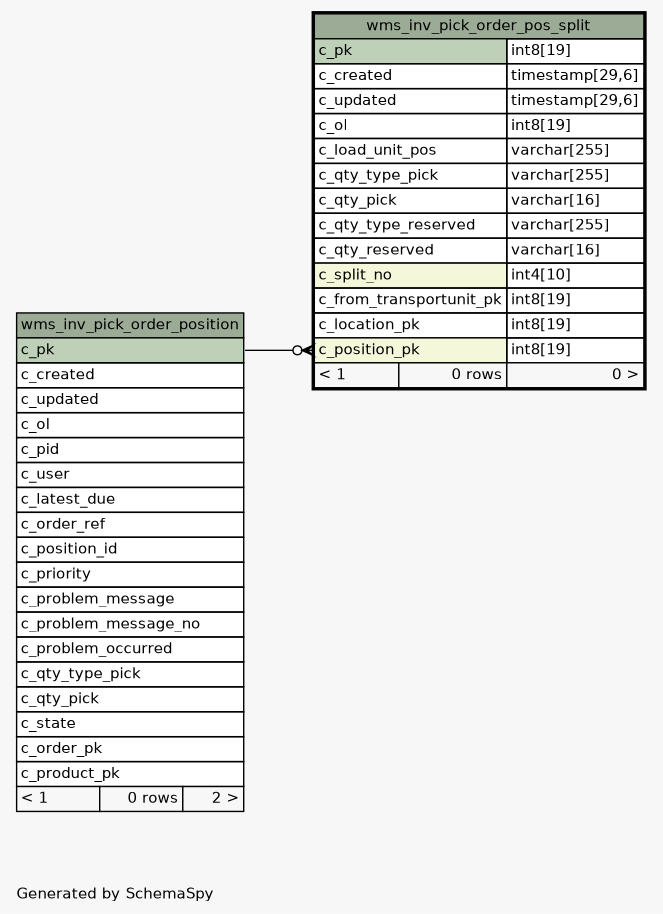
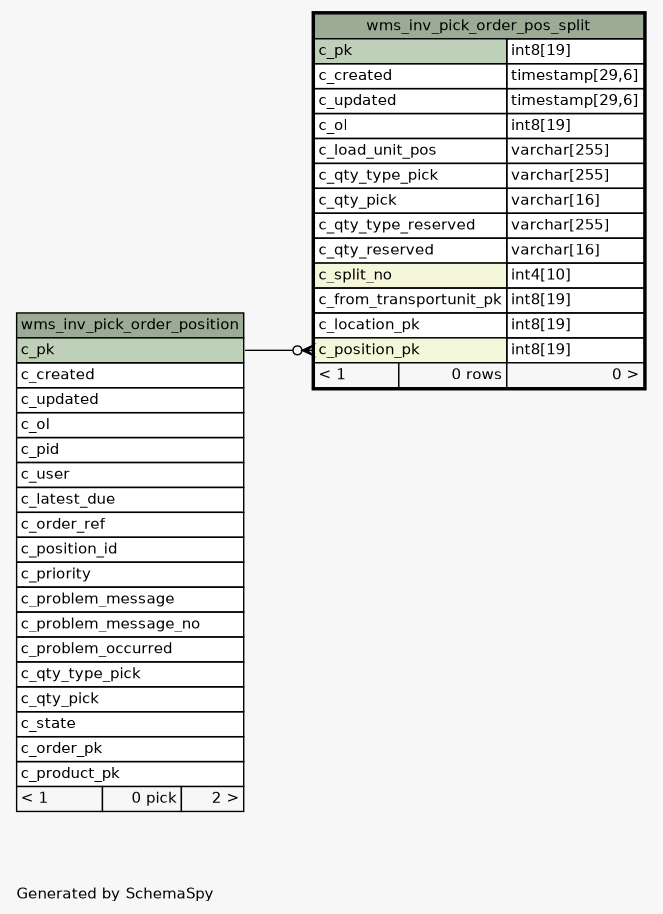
  digraph {
    bgcolor="#f7f7f7"
    fontname=Helvetica
    fontsize=11
    label="\nGenerated by SchemaSpy"
    labeljust=l
    nodesep=0.18
    rankdir=RL
    ranksep=0.46
    node [fontname=Helvetica fontsize=11 shape=plaintext]
    n1 [label=<     <TABLE BORDER="2" CELLBORDER="1" CELLSPACING="0" BGCOLOR="#ffffff">       <TR><TD COLSPAN="3" BGCOLOR="#9bab96" ALIGN="CENTER">wms_inv_pick_order_pos_split</TD></TR>       <TR><TD PORT="c_pk" COLSPAN="2" BGCOLOR="#bed1b8" ALIGN="LEFT">c_pk</TD><TD PORT="c_pk.type" ALIGN="LEFT">int8[19]</TD></TR>       <TR><TD PORT="c_created" COLSPAN="2" ALIGN="LEFT">c_created</TD><TD PORT="c_created.type" ALIGN="LEFT">timestamp[29,6]</TD></TR>       <TR><TD PORT="c_updated" COLSPAN="2" ALIGN="LEFT">c_updated</TD><TD PORT="c_updated.type" ALIGN="LEFT">timestamp[29,6]</TD></TR>       <TR><TD PORT="c_ol" COLSPAN="2" ALIGN="LEFT">c_ol</TD><TD PORT="c_ol.type" ALIGN="LEFT">int8[19]</TD></TR>       <TR><TD PORT="c_load_unit_pos" COLSPAN="2" ALIGN="LEFT">c_load_unit_pos</TD><TD PORT="c_load_unit_pos.type" ALIGN="LEFT">varchar[255]</TD></TR>       <TR><TD PORT="c_qty_type_pick" COLSPAN="2" ALIGN="LEFT">c_qty_type_pick</TD><TD PORT="c_qty_type_pick.type" ALIGN="LEFT">varchar[255]</TD></TR>       <TR><TD PORT="c_qty_pick" COLSPAN="2" ALIGN="LEFT">c_qty_pick</TD><TD PORT="c_qty_pick.type" ALIGN="LEFT">varchar[16]</TD></TR>       <TR><TD PORT="c_qty_type_reserved" COLSPAN="2" ALIGN="LEFT">c_qty_type_reserved</TD><TD PORT="c_qty_type_reserved.type" ALIGN="LEFT">varchar[255]</TD></TR>       <TR><TD PORT="c_qty_reserved" COLSPAN="2" ALIGN="LEFT">c_qty_reserved</TD><TD PORT="c_qty_reserved.type" ALIGN="LEFT">varchar[16]</TD></TR>       <TR><TD PORT="c_split_no" COLSPAN="2" BGCOLOR="#f4f7da" ALIGN="LEFT">c_split_no</TD><TD PORT="c_split_no.type" ALIGN="LEFT">int4[10]</TD></TR>       <TR><TD PORT="c_from_transportunit_pk" COLSPAN="2" ALIGN="LEFT">c_from_transportunit_pk</TD><TD PORT="c_from_transportunit_pk.type" ALIGN="LEFT">int8[19]</TD></TR>       <TR><TD PORT="c_location_pk" COLSPAN="2" ALIGN="LEFT">c_location_pk</TD><TD PORT="c_location_pk.type" ALIGN="LEFT">int8[19]</TD></TR>       <TR><TD PORT="c_position_pk" COLSPAN="2" BGCOLOR="#f4f7da" ALIGN="LEFT">c_position_pk</TD><TD PORT="c_position_pk.type" ALIGN="LEFT">int8[19]</TD></TR>       <TR><TD ALIGN="LEFT" BGCOLOR="#f7f7f7">&lt; 1</TD><TD ALIGN="RIGHT" BGCOLOR="#f7f7f7">0 rows</TD><TD ALIGN="RIGHT" BGCOLOR="#f7f7f7">0 &gt;</TD></TR>     </TABLE>>]
-   n2 [label=<     <TABLE BORDER="0" CELLBORDER="1" CELLSPACING="0" BGCOLOR="#ffffff">       <TR><TD COLSPAN="3" BGCOLOR="#9bab96" ALIGN="CENTER">wms_inv_pick_order_position</TD></TR>       <TR><TD PORT="c_pk" COLSPAN="3" BGCOLOR="#bed1b8" ALIGN="LEFT">c_pk</TD></TR>       <TR><TD PORT="c_created" COLSPAN="3" ALIGN="LEFT">c_created</TD></TR>       <TR><TD PORT="c_updated" COLSPAN="3" ALIGN="LEFT">c_updated</TD></TR>       <TR><TD PORT="c_ol" COLSPAN="3" ALIGN="LEFT">c_ol</TD></TR>       <TR><TD PORT="c_pid" COLSPAN="3" ALIGN="LEFT">c_pid</TD></TR>       <TR><TD PORT="c_user" COLSPAN="3" ALIGN="LEFT">c_user</TD></TR>       <TR><TD PORT="c_latest_due" COLSPAN="3" ALIGN="LEFT">c_latest_due</TD></TR>       <TR><TD PORT="c_order_ref" COLSPAN="3" ALIGN="LEFT">c_order_ref</TD></TR>       <TR><TD PORT="c_position_id" COLSPAN="3" ALIGN="LEFT">c_position_id</TD></TR>       <TR><TD PORT="c_priority" COLSPAN="3" ALIGN="LEFT">c_priority</TD></TR>       <TR><TD PORT="c_problem_message" COLSPAN="3" ALIGN="LEFT">c_problem_message</TD></TR>       <TR><TD PORT="c_problem_message_no" COLSPAN="3" ALIGN="LEFT">c_problem_message_no</TD></TR>       <TR><TD PORT="c_problem_occurred" COLSPAN="3" ALIGN="LEFT">c_problem_occurred</TD></TR>       <TR><TD PORT="c_qty_type_pick" COLSPAN="3" ALIGN="LEFT">c_qty_type_pick</TD></TR>       <TR><TD PORT="c_qty_pick" COLSPAN="3" ALIGN="LEFT">c_qty_pick</TD></TR>       <TR><TD PORT="c_state" COLSPAN="3" ALIGN="LEFT">c_state</TD></TR>       <TR><TD PORT="c_order_pk" COLSPAN="3" ALIGN="LEFT">c_order_pk</TD></TR>       <TR><TD PORT="c_product_pk" COLSPAN="3" ALIGN="LEFT">c_product_pk</TD></TR>       <TR><TD ALIGN="LEFT" BGCOLOR="#f7f7f7">&lt; 1</TD><TD ALIGN="RIGHT" BGCOLOR="#f7f7f7">0 rows</TD><TD ALIGN="RIGHT" BGCOLOR="#f7f7f7">2 &gt;</TD></TR>     </TABLE>>]
+   n2 [label=<     <TABLE BORDER="0" CELLBORDER="1" CELLSPACING="0" BGCOLOR="#ffffff">       <TR><TD COLSPAN="3" BGCOLOR="#9bab96" ALIGN="CENTER">wms_inv_pick_order_position</TD></TR>       <TR><TD PORT="c_pk" COLSPAN="3" BGCOLOR="#bed1b8" ALIGN="LEFT">c_pk</TD></TR>       <TR><TD PORT="c_created" COLSPAN="3" ALIGN="LEFT">c_created</TD></TR>       <TR><TD PORT="c_updated" COLSPAN="3" ALIGN="LEFT">c_updated</TD></TR>       <TR><TD PORT="c_ol" COLSPAN="3" ALIGN="LEFT">c_ol</TD></TR>       <TR><TD PORT="c_pid" COLSPAN="3" ALIGN="LEFT">c_pid</TD></TR>       <TR><TD PORT="c_user" COLSPAN="3" ALIGN="LEFT">c_user</TD></TR>       <TR><TD PORT="c_latest_due" COLSPAN="3" ALIGN="LEFT">c_latest_due</TD></TR>       <TR><TD PORT="c_order_ref" COLSPAN="3" ALIGN="LEFT">c_order_ref</TD></TR>       <TR><TD PORT="c_position_id" COLSPAN="3" ALIGN="LEFT">c_position_id</TD></TR>       <TR><TD PORT="c_priority" COLSPAN="3" ALIGN="LEFT">c_priority</TD></TR>       <TR><TD PORT="c_problem_message" COLSPAN="3" ALIGN="LEFT">c_problem_message</TD></TR>       <TR><TD PORT="c_problem_message_no" COLSPAN="3" ALIGN="LEFT">c_problem_message_no</TD></TR>       <TR><TD PORT="c_problem_occurred" COLSPAN="3" ALIGN="LEFT">c_problem_occurred</TD></TR>       <TR><TD PORT="c_qty_type_pick" COLSPAN="3" ALIGN="LEFT">c_qty_type_pick</TD></TR>       <TR><TD PORT="c_qty_pick" COLSPAN="3" ALIGN="LEFT">c_qty_pick</TD></TR>       <TR><TD PORT="c_state" COLSPAN="3" ALIGN="LEFT">c_state</TD></TR>       <TR><TD PORT="c_order_pk" COLSPAN="3" ALIGN="LEFT">c_order_pk</TD></TR>       <TR><TD PORT="c_product_pk" COLSPAN="3" ALIGN="LEFT">c_product_pk</TD></TR>       <TR><TD ALIGN="LEFT" BGCOLOR="#f7f7f7">&lt; 1</TD><TD ALIGN="RIGHT" BGCOLOR="#f7f7f7">0 pick</TD><TD ALIGN="RIGHT" BGCOLOR="#f7f7f7">2 &gt;</TD></TR>     </TABLE>>]
    n1 -> n2 [arrowhead=none arrowsize=0.8 arrowtail=crowodot dir=back headport="c_pk:e" tailport="c_position_pk:w"]
  }
